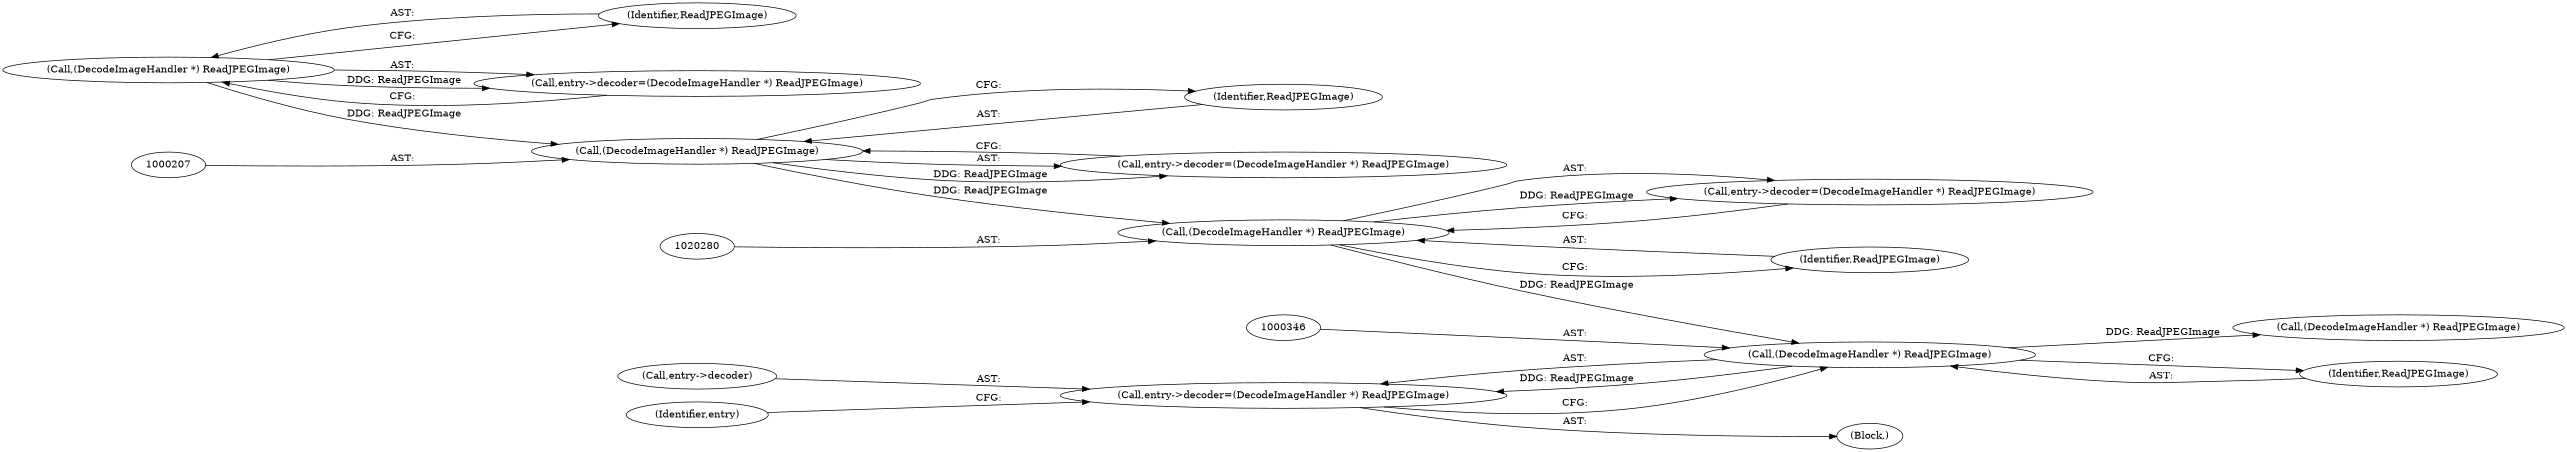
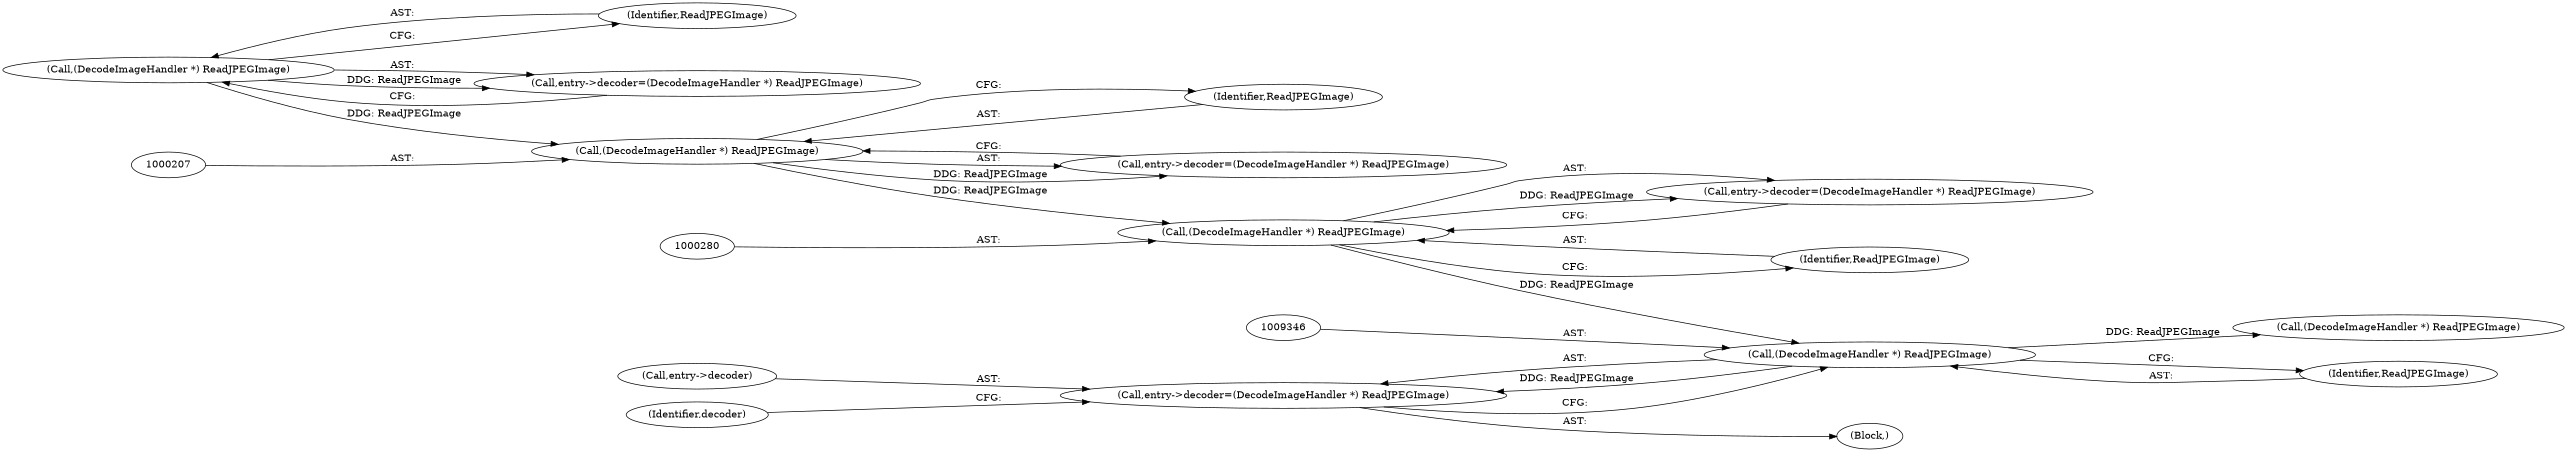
  digraph {
    rankdir=LR
    n1 [label="(Call,entry->decoder=(DecodeImageHandler *) ReadJPEGImage)"]
    n2 [label="(Call,(DecodeImageHandler *) ReadJPEGImage)"]
    n3 [label="(Block,)"]
    n4 [label="(Call,(DecodeImageHandler *) ReadJPEGImage)"]
    n5 [label="(Identifier,ReadJPEGImage)"]
    n6 [label="(Call,(DecodeImageHandler *) ReadJPEGImage)"]
    n7 [label="(Identifier,ReadJPEGImage)"]
    n8 [label="(Call,entry->decoder=(DecodeImageHandler *) ReadJPEGImage)"]
    n9 [label="(Call,(DecodeImageHandler *) ReadJPEGImage)"]
    n10 [label="(Call,entry->decoder=(DecodeImageHandler *) ReadJPEGImage)"]
    n11 [label="(Identifier,ReadJPEGImage)"]
    n12 [label="(Call,(DecodeImageHandler *) ReadJPEGImage)"]
    n13 [label="(Call,entry->decoder=(DecodeImageHandler *) ReadJPEGImage)"]
    n14 [label="(Identifier,ReadJPEGImage)"]
    n15 [label="(Call,entry->decoder)"]
-   n16 [label="(Identifier,entry)"]
-   1000346
-   1000280 [label=1020280]
+   n16 [label="(Identifier,decoder)"]
+   1000346 [label=1009346]
+   1000280
    1000207
    n1 -> n2 [label="CFG: "]
    n1 -> n3 [label="AST: "]
    n2 -> n1 [label="AST: "]
    n2 -> n1 [label="DDG: ReadJPEGImage"]
    n2 -> n4 [label="DDG: ReadJPEGImage"]
    n2 -> n5 [label="CFG: "]
    n5 -> n2 [label="AST: "]
    n6 -> n2 [label="DDG: ReadJPEGImage"]
    n6 -> n7 [label="CFG: "]
    n6 -> n8 [label="AST: "]
    n6 -> n8 [label="DDG: ReadJPEGImage"]
    n7 -> n6 [label="AST: "]
    n8 -> n6 [label="CFG: "]
    n9 -> n6 [label="DDG: ReadJPEGImage"]
    n9 -> n10 [label="AST: "]
    n9 -> n10 [label="DDG: ReadJPEGImage"]
    n9 -> n11 [label="CFG: "]
    n10 -> n9 [label="CFG: "]
    n11 -> n9 [label="AST: "]
    n12 -> n9 [label="DDG: ReadJPEGImage"]
    n12 -> n13 [label="AST: "]
    n12 -> n13 [label="DDG: ReadJPEGImage"]
    n12 -> n14 [label="CFG: "]
    n13 -> n12 [label="CFG: "]
    n14 -> n12 [label="AST: "]
    n15 -> n1 [label="AST: "]
    n16 -> n1 [label="CFG: "]
    1000346 -> n2 [label="AST: "]
    1000280 -> n6 [label="AST: "]
    1000207 -> n9 [label="AST: "]
  }
